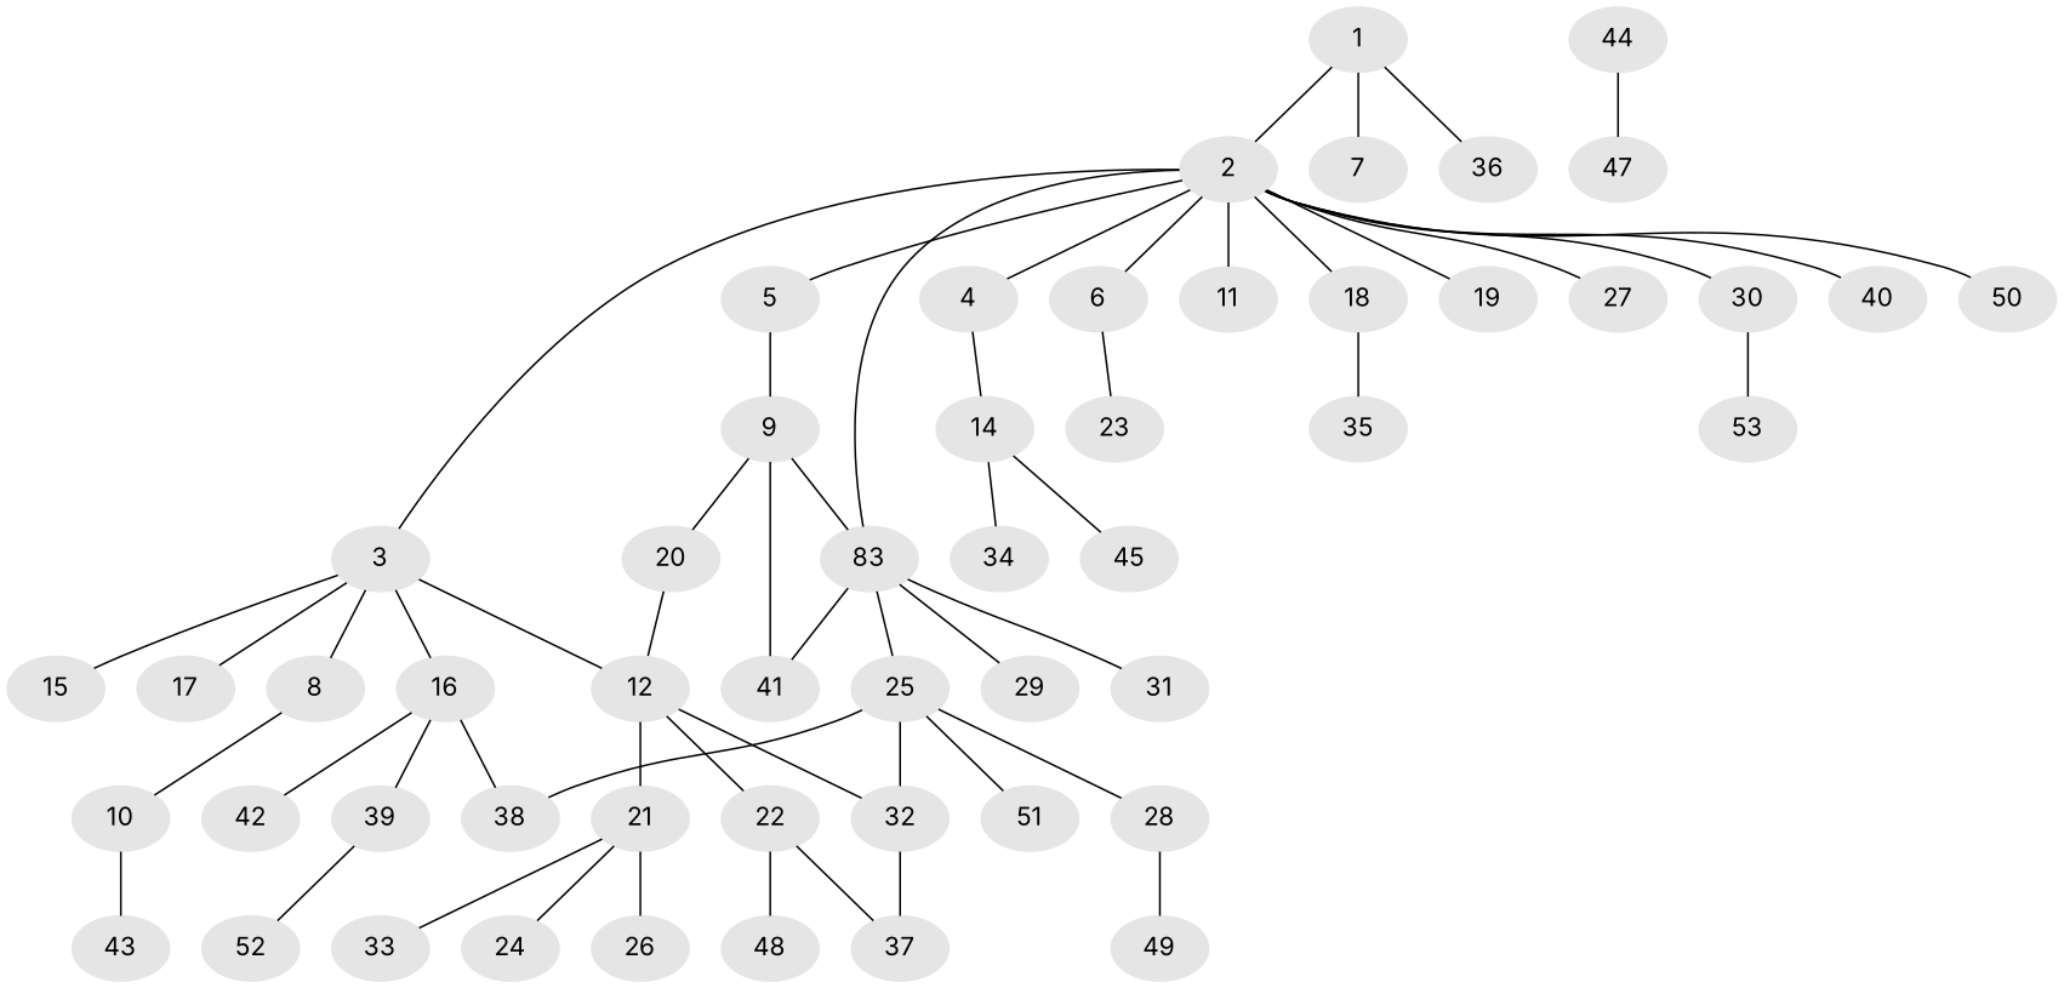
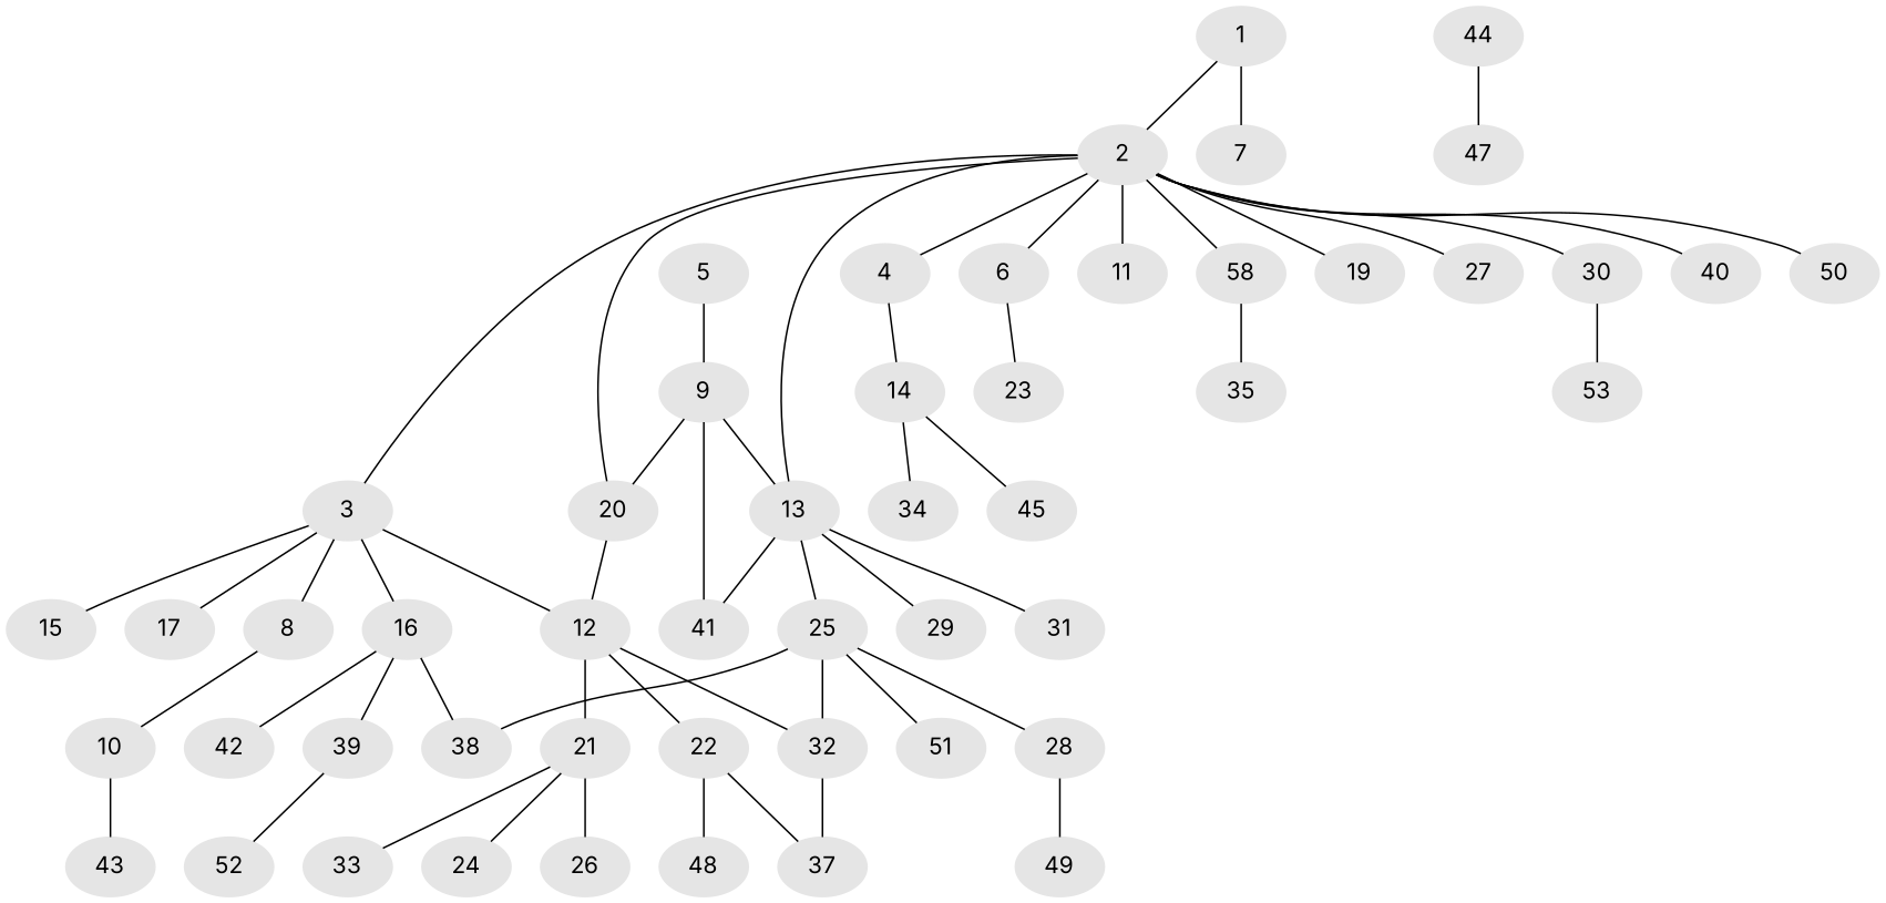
  graph {
    fontname=Inter
    node [color=gray90 fontname=Inter style=filled]
    edge [fontname=Inter]
    1
    2
    7
-   36
    3
    4
    5
    6
    11
-   13 [label=83]
-   18
+   13
+   18 [label=58]
    19
    27
    30
    40
    50
    8
    12
    15
    16
    17
    14
    9
    23
    41
    25
    29
    31
    35
    53
    10
    21
    22
    32
    38
    39
    42
    34
    45
    20
    43
    24
    26
    33
    37
    48
    28
    51
    52
    49
    44
    47
    1 -- 2
    1 -- 7
-   1 -- 36
    2 -- 3
    2 -- 4
-   2 -- 5
+   2 -- 20
    2 -- 6
    2 -- 11
    2 -- 13
    2 -- 18
    2 -- 19
    2 -- 27
    2 -- 30
    2 -- 40
    2 -- 50
    3 -- 8
    3 -- 12
    3 -- 15
    3 -- 16
    3 -- 17
    4 -- 14
    5 -- 9
    6 -- 23
    13 -- 41
    13 -- 25
    13 -- 29
    13 -- 31
    18 -- 35
    30 -- 53
    8 -- 10
    12 -- 21
    12 -- 22
    12 -- 32
    16 -- 38
    16 -- 39
    16 -- 42
    14 -- 34
    14 -- 45
    9 -- 13
    9 -- 41
    9 -- 20
    25 -- 32
    25 -- 38
    25 -- 28
    25 -- 51
    10 -- 43
    21 -- 24
    21 -- 26
    21 -- 33
    22 -- 37
    22 -- 48
    32 -- 37
    39 -- 52
    20 -- 12
    28 -- 49
    44 -- 47
  }
